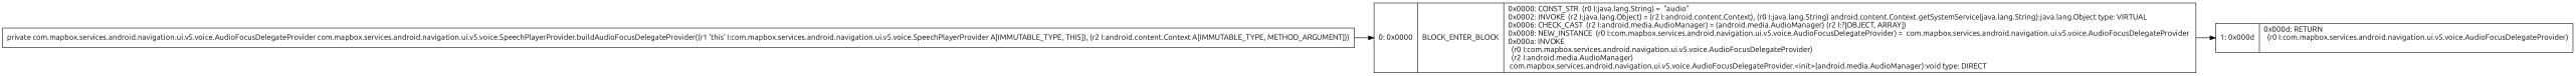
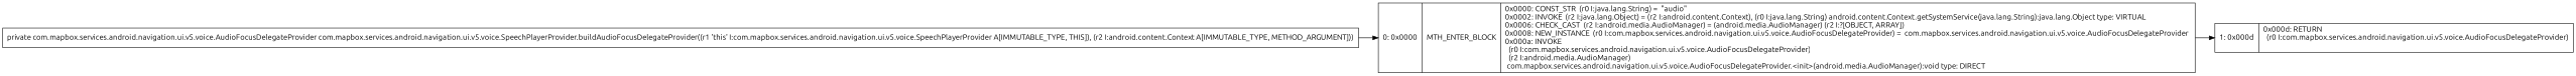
  digraph {
    rankdir=LR
    fontname=Ubuntu
    node [shape=record fontname=Ubuntu]
    edge [fontname=Ubuntu]
-   n1 [label="{0\:\ 0x0000|BLOCK_ENTER_BLOCK\l|0x0000: CONST_STR  (r0 I:java.lang.String) =  \"audio\" \l0x0002: INVOKE  (r2 I:java.lang.Object) = (r2 I:android.content.Context), (r0 I:java.lang.String) android.content.Context.getSystemService(java.lang.String):java.lang.Object type: VIRTUAL \l0x0006: CHECK_CAST  (r2 I:android.media.AudioManager) = (android.media.AudioManager) (r2 I:?[OBJECT, ARRAY]) \l0x0008: NEW_INSTANCE  (r0 I:com.mapbox.services.android.navigation.ui.v5.voice.AudioFocusDelegateProvider) =  com.mapbox.services.android.navigation.ui.v5.voice.AudioFocusDelegateProvider \l0x000a: INVOKE  \l  (r0 I:com.mapbox.services.android.navigation.ui.v5.voice.AudioFocusDelegateProvider)\l  (r2 I:android.media.AudioManager)\l com.mapbox.services.android.navigation.ui.v5.voice.AudioFocusDelegateProvider.\<init\>(android.media.AudioManager):void type: DIRECT \l}"]
+   n1 [label="{0\:\ 0x0000|MTH_ENTER_BLOCK\l|0x0000: CONST_STR  (r0 I:java.lang.String) =  \"audio\" \l0x0002: INVOKE  (r2 I:java.lang.Object) = (r2 I:android.content.Context), (r0 I:java.lang.String) android.content.Context.getSystemService(java.lang.String):java.lang.Object type: VIRTUAL \l0x0006: CHECK_CAST  (r2 I:android.media.AudioManager) = (android.media.AudioManager) (r2 I:?[OBJECT, ARRAY]) \l0x0008: NEW_INSTANCE  (r0 I:com.mapbox.services.android.navigation.ui.v5.voice.AudioFocusDelegateProvider) =  com.mapbox.services.android.navigation.ui.v5.voice.AudioFocusDelegateProvider \l0x000a: INVOKE  \l  (r0 I:com.mapbox.services.android.navigation.ui.v5.voice.AudioFocusDelegateProvider)\l  (r2 I:android.media.AudioManager)\l com.mapbox.services.android.navigation.ui.v5.voice.AudioFocusDelegateProvider.\<init\>(android.media.AudioManager):void type: DIRECT \l}"]
    n2 [label="{1\:\ 0x000d|0x000d: RETURN  \l  (r0 I:com.mapbox.services.android.navigation.ui.v5.voice.AudioFocusDelegateProvider)\l \l}"]
    n3 [label="{private com.mapbox.services.android.navigation.ui.v5.voice.AudioFocusDelegateProvider com.mapbox.services.android.navigation.ui.v5.voice.SpeechPlayerProvider.buildAudioFocusDelegateProvider((r1 'this' I:com.mapbox.services.android.navigation.ui.v5.voice.SpeechPlayerProvider A[IMMUTABLE_TYPE, THIS]), (r2 I:android.content.Context A[IMMUTABLE_TYPE, METHOD_ARGUMENT])) }"]
    n1 -> n2
    n3 -> n1
  }
